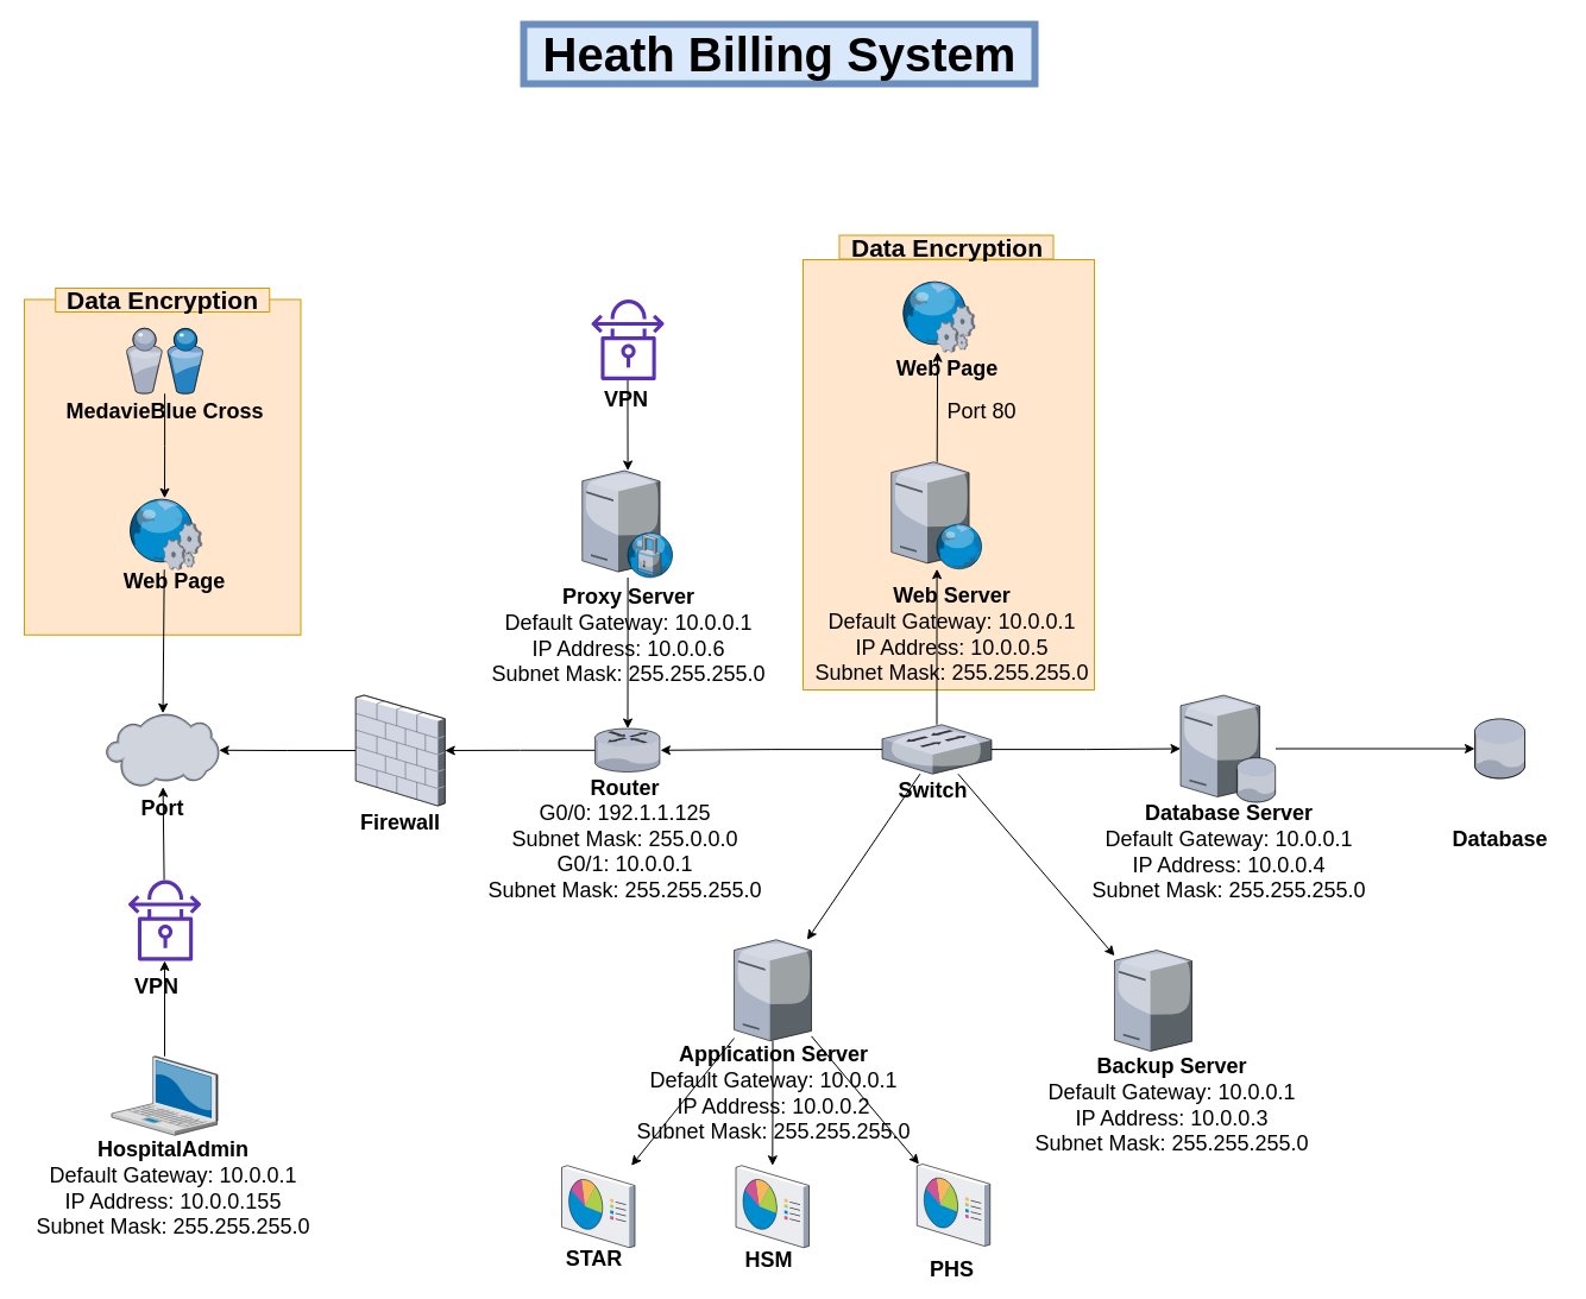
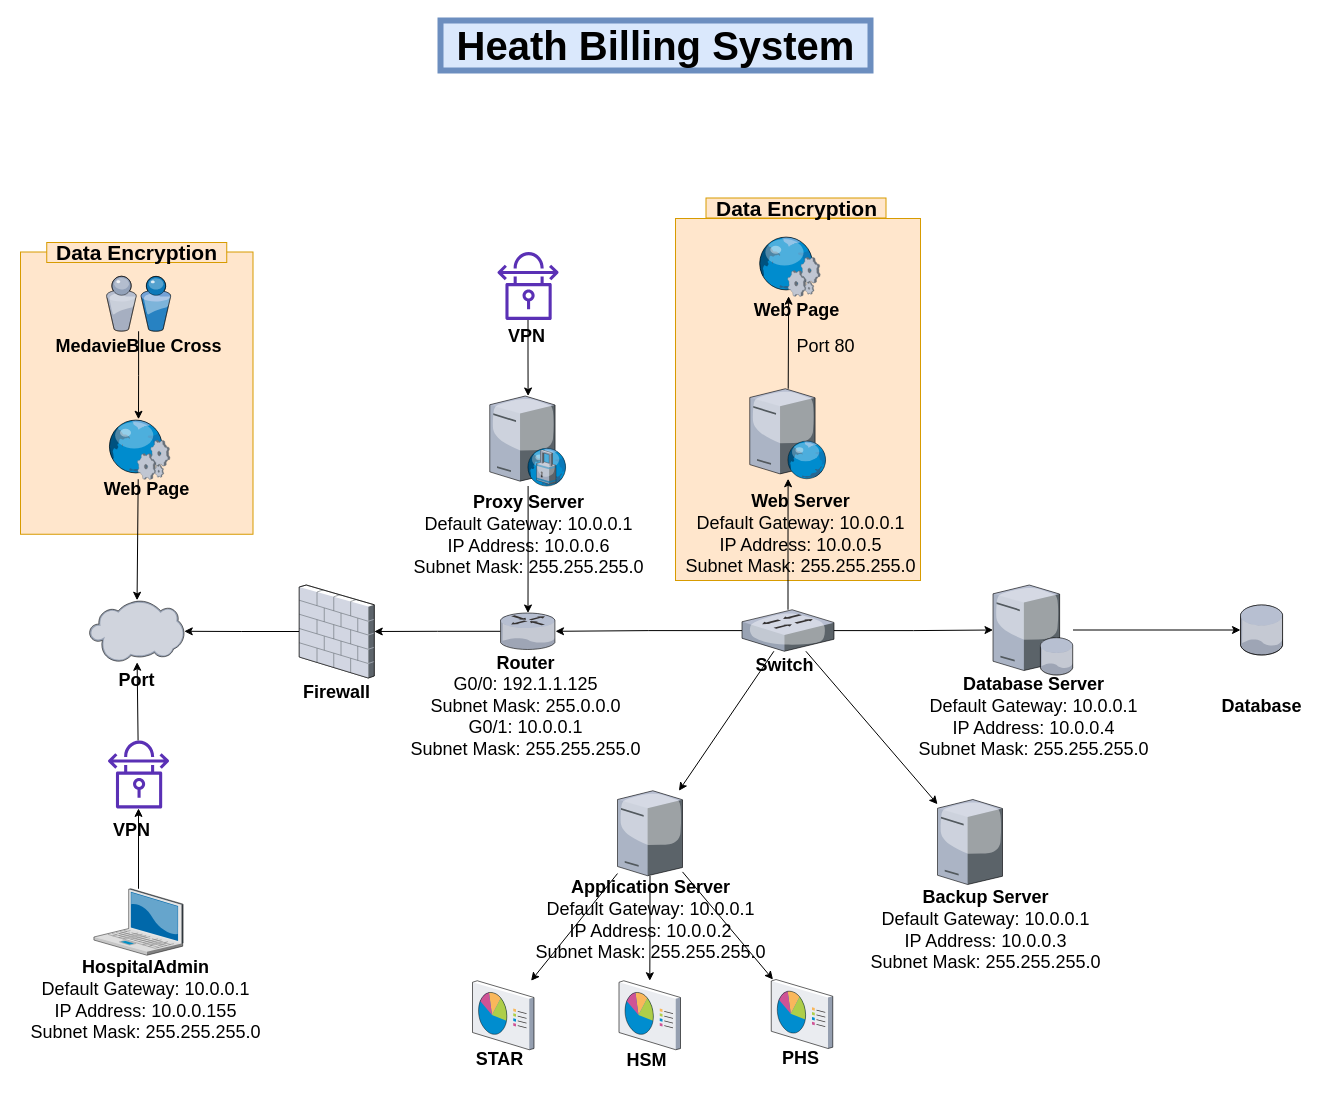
  <mxCell id="0" />
  <mxCell id="1" parent="0" />
  <mxCell id="2" value="" style="whiteSpace=wrap;html=1;fillColor=#ffe6cc;strokeColor=#d79b00;" parent="1" vertex="1"><mxGeometry x="675.01" y="218" width="244.99" height="362" as="geometry" /></mxCell>
  <mxCell id="3" style="edgeStyle=orthogonalEdgeStyle;rounded=0;orthogonalLoop=1;jettySize=auto;html=1;" parent="1" source="4" target="18" edge="1"><mxGeometry relative="1" as="geometry" /></mxCell>
  <mxCell id="4" value="" style="verticalLabelPosition=bottom;aspect=fixed;html=1;verticalAlign=top;strokeColor=none;align=center;outlineConnect=0;shape=mxgraph.citrix.router;" parent="1" vertex="1"><mxGeometry x="500" y="612.5" width="55" height="36.5" as="geometry" /></mxCell>
  <mxCell id="5" style="edgeStyle=orthogonalEdgeStyle;rounded=0;orthogonalLoop=1;jettySize=auto;html=1;" parent="1" source="10" target="4" edge="1"><mxGeometry relative="1" as="geometry" /></mxCell>
  <mxCell id="6" style="edgeStyle=orthogonalEdgeStyle;rounded=0;orthogonalLoop=1;jettySize=auto;html=1;" parent="1" source="10" target="15" edge="1"><mxGeometry relative="1" as="geometry" /></mxCell>
  <mxCell id="7" style="edgeStyle=orthogonalEdgeStyle;rounded=0;orthogonalLoop=1;jettySize=auto;html=1;" parent="1" source="10" target="12" edge="1"><mxGeometry relative="1" as="geometry" /></mxCell>
  <mxCell id="8" style="edgeStyle=none;rounded=0;orthogonalLoop=1;jettySize=auto;html=1;" parent="1" source="10" target="40" edge="1"><mxGeometry relative="1" as="geometry" /></mxCell>
  <mxCell id="9" style="edgeStyle=none;rounded=0;orthogonalLoop=1;jettySize=auto;html=1;" parent="1" source="10" target="42" edge="1"><mxGeometry relative="1" as="geometry" /></mxCell>
  <mxCell id="10" value="" style="verticalLabelPosition=bottom;aspect=fixed;html=1;verticalAlign=top;strokeColor=none;align=center;outlineConnect=0;shape=mxgraph.citrix.switch;" parent="1" vertex="1"><mxGeometry x="741.5" y="609.25" width="92" height="41.5" as="geometry" /></mxCell>
  <mxCell id="11" style="edgeStyle=orthogonalEdgeStyle;rounded=0;orthogonalLoop=1;jettySize=auto;html=1;" parent="1" source="12" target="13" edge="1"><mxGeometry relative="1" as="geometry" /></mxCell>
  <mxCell id="12" value="" style="verticalLabelPosition=bottom;aspect=fixed;html=1;verticalAlign=top;strokeColor=none;align=center;outlineConnect=0;shape=mxgraph.citrix.database_server;" parent="1" vertex="1"><mxGeometry x="992.51" y="584.5" width="80" height="90" as="geometry" /></mxCell>
  <mxCell id="13" value="" style="verticalLabelPosition=bottom;aspect=fixed;html=1;verticalAlign=top;strokeColor=none;align=center;outlineConnect=0;shape=mxgraph.citrix.database;" parent="1" vertex="1"><mxGeometry x="1240" y="604.5" width="42.5" height="50" as="geometry" /></mxCell>
  <mxCell id="14" style="edgeStyle=none;rounded=0;orthogonalLoop=1;jettySize=auto;html=1;fontSize=18;" edge="1" parent="1" source="15" target="16"><mxGeometry relative="1" as="geometry" /></mxCell>
  <mxCell id="15" value="" style="verticalLabelPosition=bottom;aspect=fixed;html=1;verticalAlign=top;strokeColor=none;align=center;outlineConnect=0;shape=mxgraph.citrix.web_server;" parent="1" vertex="1"><mxGeometry x="749.26" y="388.25" width="76.5" height="90" as="geometry" /></mxCell>
  <mxCell id="16" value="" style="verticalLabelPosition=bottom;aspect=fixed;html=1;verticalAlign=top;strokeColor=none;align=center;outlineConnect=0;shape=mxgraph.citrix.web_service;" parent="1" vertex="1"><mxGeometry x="756.76" y="235.75" width="63" height="60" as="geometry" /></mxCell>
  <mxCell id="17" style="edgeStyle=orthogonalEdgeStyle;rounded=0;orthogonalLoop=1;jettySize=auto;html=1;" parent="1" source="18" target="19" edge="1"><mxGeometry relative="1" as="geometry" /></mxCell>
  <mxCell id="18" value="" style="verticalLabelPosition=bottom;aspect=fixed;html=1;verticalAlign=top;strokeColor=none;align=center;outlineConnect=0;shape=mxgraph.citrix.firewall;" parent="1" vertex="1"><mxGeometry x="298.75" y="584.5" width="75" height="93" as="geometry" /></mxCell>
  <mxCell id="19" value="" style="verticalLabelPosition=bottom;aspect=fixed;html=1;verticalAlign=top;strokeColor=none;align=center;outlineConnect=0;shape=mxgraph.citrix.cloud;" parent="1" vertex="1"><mxGeometry x="88.75" y="599.75" width="95" height="62" as="geometry" /></mxCell>
  <mxCell id="20" style="edgeStyle=orthogonalEdgeStyle;rounded=0;orthogonalLoop=1;jettySize=auto;html=1;" parent="1" source="21" target="23" edge="1"><mxGeometry relative="1" as="geometry" /></mxCell>
  <mxCell id="21" value="" style="outlineConnect=0;fontColor=#232F3E;gradientColor=none;fillColor=#5A30B5;strokeColor=none;dashed=0;verticalLabelPosition=bottom;verticalAlign=top;align=center;html=1;fontSize=12;fontStyle=0;aspect=fixed;pointerEvents=1;shape=mxgraph.aws4.vpn_connection;" parent="1" vertex="1"><mxGeometry x="496.99" y="251.5" width="61.03" height="68" as="geometry" /></mxCell>
  <mxCell id="22" style="edgeStyle=orthogonalEdgeStyle;rounded=0;orthogonalLoop=1;jettySize=auto;html=1;" parent="1" source="23" target="4" edge="1"><mxGeometry relative="1" as="geometry" /></mxCell>
  <mxCell id="23" value="" style="verticalLabelPosition=bottom;aspect=fixed;html=1;verticalAlign=top;strokeColor=none;align=center;outlineConnect=0;shape=mxgraph.citrix.proxy_server;" parent="1" vertex="1"><mxGeometry x="489.25" y="395.5" width="76.5" height="90" as="geometry" /></mxCell>
  <mxCell id="24" value="&lt;div&gt;&lt;font style=&quot;font-size: 18px&quot;&gt;&lt;b&gt;&lt;span lang=&quot;EN-US&quot;&gt;HospitalAdmin&lt;/span&gt;&lt;/b&gt;&lt;/font&gt;&lt;br&gt;&lt;div&gt;&lt;font style=&quot;font-size: 18px&quot;&gt;Default Gateway: 10.0.0.1&lt;br&gt;IP Address: 10.0.0.155&lt;br&gt;Subnet Mask: 255.255.255.0&lt;b&gt;&lt;br&gt;&lt;/b&gt;&lt;/font&gt;&lt;/div&gt;&lt;font style=&quot;font-size: 18px&quot;&gt;&lt;b&gt;&lt;span lang=&quot;EN-US&quot;&gt; &lt;/span&gt;&lt;/b&gt;&lt;/font&gt;&lt;/div&gt;" style="text;html=1;resizable=0;autosize=1;align=center;verticalAlign=middle;points=[];fillColor=none;strokeColor=none;rounded=0;" parent="1" vertex="1"><mxGeometry x="20" y="965.25" width="250" height="70" as="geometry" /></mxCell>
  <mxCell id="25" value="&lt;font style=&quot;font-size: 18px&quot;&gt;&lt;b&gt;VPN&lt;/b&gt;&lt;/font&gt;" style="text;html=1;resizable=0;autosize=1;align=center;verticalAlign=middle;points=[];fillColor=none;strokeColor=none;rounded=0;" parent="1" vertex="1"><mxGeometry x="500.99" y="325.5" width="50" height="20" as="geometry" /></mxCell>
  <mxCell id="26" value="&lt;font style=&quot;font-size: 18px&quot;&gt;&lt;b&gt;Web Page&lt;/b&gt;&lt;/font&gt;" style="text;html=1;resizable=0;autosize=1;align=center;verticalAlign=middle;points=[];fillColor=none;strokeColor=none;rounded=0;" parent="1" vertex="1"><mxGeometry x="745.5" y="299.5" width="100" height="20" as="geometry" /></mxCell>
  <mxCell id="27" value="&lt;div&gt;&lt;font style=&quot;font-size: 18px&quot;&gt;&lt;b&gt;Web Server&lt;/b&gt;&lt;/font&gt;&lt;/div&gt;&lt;div&gt;&lt;font style=&quot;font-size: 18px&quot;&gt;Default Gateway: 10.0.0.1&lt;br&gt;IP Address: 10.0.0.5&lt;br&gt;Subnet Mask: 255.255.255.0&lt;b&gt;&lt;br&gt;&lt;/b&gt;&lt;/font&gt;&lt;/div&gt;" style="text;html=1;resizable=0;autosize=1;align=center;verticalAlign=middle;points=[];fillColor=none;strokeColor=none;rounded=0;" parent="1" vertex="1"><mxGeometry x="674.5" y="498.75" width="250" height="70" as="geometry" /></mxCell>
  <mxCell id="28" value="&lt;div&gt;&lt;font style=&quot;font-size: 18px&quot;&gt;&lt;b&gt;Proxy Server&lt;/b&gt;&lt;/font&gt;&lt;/div&gt;&lt;div&gt;&lt;font style=&quot;font-size: 18px&quot;&gt;Default Gateway: 10.0.0.1&lt;br&gt;IP Address: 10.0.0.6&lt;br&gt;Subnet Mask: 255.255.255.0&lt;b&gt;&lt;br&gt;&lt;/b&gt;&lt;/font&gt;&lt;/div&gt;" style="text;html=1;resizable=0;autosize=1;align=center;verticalAlign=middle;points=[];fillColor=none;strokeColor=none;rounded=0;" parent="1" vertex="1"><mxGeometry x="402.5" y="500" width="250" height="70" as="geometry" /></mxCell>
  <mxCell id="29" value="&lt;div&gt;&lt;font style=&quot;font-size: 18px&quot;&gt;&lt;b&gt;Database Server&lt;/b&gt;&lt;/font&gt;&lt;/div&gt;&lt;div&gt;&lt;font style=&quot;font-size: 18px&quot;&gt;Default Gateway: 10.0.0.1&lt;br&gt;IP Address: 10.0.0.4&lt;br&gt;Subnet Mask: 255.255.255.0&lt;b&gt;&lt;br&gt;&lt;/b&gt;&lt;/font&gt;&lt;/div&gt;" style="text;html=1;resizable=0;autosize=1;align=center;verticalAlign=middle;points=[];fillColor=none;strokeColor=none;rounded=0;" parent="1" vertex="1"><mxGeometry x="907.51" y="681.75" width="250" height="70" as="geometry" /></mxCell>
  <mxCell id="30" value="&lt;font style=&quot;font-size: 18px&quot;&gt;&lt;b&gt;Database&lt;/b&gt;&lt;/font&gt;" style="text;html=1;resizable=0;autosize=1;align=center;verticalAlign=middle;points=[];fillColor=none;strokeColor=none;rounded=0;" parent="1" vertex="1"><mxGeometry x="1211.25" y="695.75" width="100" height="20" as="geometry" /></mxCell>
  <mxCell id="31" value="&lt;font style=&quot;font-size: 18px&quot;&gt;&lt;b&gt;Firewall&lt;/b&gt;&lt;/font&gt;" style="text;html=1;resizable=0;autosize=1;align=center;verticalAlign=middle;points=[];fillColor=none;strokeColor=none;rounded=0;" parent="1" vertex="1"><mxGeometry x="296.25" y="681.75" width="80" height="20" as="geometry" /></mxCell>
  <mxCell id="32" value="&lt;font style=&quot;font-size: 18px&quot;&gt;&lt;b&gt;Switch&lt;/b&gt;&lt;/font&gt;" style="text;html=1;resizable=0;autosize=1;align=center;verticalAlign=middle;points=[];fillColor=none;strokeColor=none;rounded=0;" parent="1" vertex="1"><mxGeometry x="749" y="654.75" width="70" height="20" as="geometry" /></mxCell>
  <mxCell id="33" value="&lt;div&gt;&lt;font style=&quot;font-size: 18px&quot;&gt;&lt;b&gt;Router&lt;/b&gt;&lt;br&gt;&lt;/font&gt;&lt;/div&gt;&lt;div&gt;&lt;font style=&quot;font-size: 18px&quot;&gt;G0/0: 192.1.1.125&lt;br&gt;Subnet Mask: 255.0.0.0&lt;/font&gt;&lt;/div&gt;&lt;div&gt;&lt;font style=&quot;font-size: 18px&quot;&gt;&lt;font style=&quot;font-size: 18px&quot;&gt;G0/1: 10.0.0.1&lt;br&gt;Subnet Mask: 255.255.255.0&lt;/font&gt;&lt;/font&gt;&lt;/div&gt;" style="text;html=1;resizable=0;autosize=1;align=center;verticalAlign=middle;points=[];fillColor=none;strokeColor=none;rounded=0;" parent="1" vertex="1"><mxGeometry x="400" y="660.75" width="250" height="90" as="geometry" /></mxCell>
  <mxCell id="34" value="&lt;font style=&quot;font-size: 18px&quot;&gt;&lt;b&gt;Port&lt;/b&gt;&lt;/font&gt;" style="text;html=1;resizable=0;autosize=1;align=center;verticalAlign=middle;points=[];fillColor=none;strokeColor=none;rounded=0;" parent="1" vertex="1"><mxGeometry x="96.25" y="670" width="80" height="20" as="geometry" /></mxCell>
  <mxCell id="35" value="&lt;font&gt;&lt;b&gt;&lt;span lang=&quot;EN-US&quot;&gt;&lt;/span&gt;&lt;/b&gt;&lt;/font&gt;&lt;font size=&quot;1&quot;&gt;&lt;b&gt;&lt;font&gt;&lt;span lang=&quot;EN-US&quot;&gt;&lt;span style=&quot;font-size: 21px&quot; lang=&quot;EN-US&quot;&gt;Data Encryption&lt;/span&gt;&lt;/span&gt;&lt;/font&gt;&lt;/b&gt;&lt;/font&gt;" style="text;html=1;resizable=0;autosize=1;align=center;verticalAlign=middle;points=[];fillColor=#ffe6cc;strokeColor=#d79b00;rounded=0;" parent="1" vertex="1"><mxGeometry x="705.5" y="197.5" width="180" height="20" as="geometry" /></mxCell>
  <mxCell id="36" value="&lt;font style=&quot;font-size: 40px&quot;&gt;&lt;b&gt;&lt;span lang=&quot;EN-US&quot;&gt;Heath Billing System&lt;/span&gt;&lt;/b&gt;&lt;/font&gt;" style="text;html=1;resizable=0;autosize=1;align=center;verticalAlign=middle;points=[];strokeColor=#6c8ebf;rounded=0;fillColor=#dae8fc;perimeterSpacing=1;strokeWidth=6;labelPadding=0;spacing=9;" parent="1" vertex="1"><mxGeometry x="440" y="20" width="430" height="50" as="geometry" /></mxCell>
  <mxCell id="37" style="rounded=0;orthogonalLoop=1;jettySize=auto;html=1;" edge="1" parent="1" source="40" target="44"><mxGeometry relative="1" as="geometry" /></mxCell>
  <mxCell id="38" style="rounded=0;orthogonalLoop=1;jettySize=auto;html=1;" edge="1" parent="1" source="40" target="46"><mxGeometry relative="1" as="geometry" /></mxCell>
  <mxCell id="39" style="edgeStyle=orthogonalEdgeStyle;rounded=0;orthogonalLoop=1;jettySize=auto;html=1;" edge="1" parent="1" source="40" target="45"><mxGeometry relative="1" as="geometry" /></mxCell>
  <mxCell id="40" value="" style="verticalLabelPosition=bottom;aspect=fixed;html=1;verticalAlign=top;strokeColor=none;align=center;outlineConnect=0;shape=mxgraph.citrix.license_server;fillColor=#ffffff;gradientColor=none;" parent="1" vertex="1"><mxGeometry x="617" y="790.25" width="65" height="85" as="geometry" /></mxCell>
  <mxCell id="41" value="&lt;div&gt;&lt;font style=&quot;font-size: 18px&quot;&gt;&lt;b&gt;Application Server&lt;/b&gt;&lt;/font&gt;&lt;/div&gt;&lt;div&gt;&lt;font style=&quot;font-size: 18px&quot;&gt;Default Gateway: 10.0.0.1&lt;br&gt;IP Address: 10.0.0.2&lt;br&gt;Subnet Mask: 255.255.255.0&lt;b&gt;&lt;br&gt;&lt;/b&gt;&lt;/font&gt;&lt;/div&gt;" style="text;html=1;resizable=0;autosize=1;align=center;verticalAlign=middle;points=[];fillColor=none;strokeColor=none;rounded=0;" parent="1" vertex="1"><mxGeometry x="524.5" y="885" width="250" height="70" as="geometry" /></mxCell>
  <mxCell id="42" value="" style="verticalLabelPosition=bottom;aspect=fixed;html=1;verticalAlign=top;strokeColor=none;align=center;outlineConnect=0;shape=mxgraph.citrix.license_server;fillColor=#ffffff;gradientColor=none;" parent="1" vertex="1"><mxGeometry x="937" y="799" width="65" height="85" as="geometry" /></mxCell>
  <mxCell id="43" value="&lt;div&gt;&lt;font style=&quot;font-size: 18px&quot;&gt;&lt;b&gt;Backup Server&lt;/b&gt;&lt;/font&gt;&lt;/div&gt;&lt;div&gt;&lt;font style=&quot;font-size: 18px&quot;&gt;Default Gateway: 10.0.0.1&lt;br&gt;IP Address: 10.0.0.3&lt;br&gt;Subnet Mask: 255.255.255.0&lt;b&gt;&lt;br&gt;&lt;/b&gt;&lt;/font&gt;&lt;/div&gt;" style="text;html=1;resizable=0;autosize=1;align=center;verticalAlign=middle;points=[];fillColor=none;strokeColor=none;rounded=0;" parent="1" vertex="1"><mxGeometry x="860" y="895.25" width="250" height="70" as="geometry" /></mxCell>
  <mxCell id="44" value="" style="verticalLabelPosition=bottom;aspect=fixed;html=1;verticalAlign=top;strokeColor=none;align=center;outlineConnect=0;shape=mxgraph.citrix.reporting;" vertex="1" parent="1"><mxGeometry x="472.01" y="980.25" width="61.5" height="69" as="geometry" /></mxCell>
  <mxCell id="45" value="" style="verticalLabelPosition=bottom;aspect=fixed;html=1;verticalAlign=top;strokeColor=none;align=center;outlineConnect=0;shape=mxgraph.citrix.reporting;" vertex="1" parent="1"><mxGeometry x="618.5" y="980.25" width="61.5" height="69" as="geometry" /></mxCell>
  <mxCell id="46" value="" style="verticalLabelPosition=bottom;aspect=fixed;html=1;verticalAlign=top;strokeColor=none;align=center;outlineConnect=0;shape=mxgraph.citrix.reporting;" vertex="1" parent="1"><mxGeometry x="770.75" y="979" width="61.5" height="69" as="geometry" /></mxCell>
  <mxCell id="47" value="&lt;font style=&quot;font-size: 18px&quot;&gt;&lt;b&gt;STAR&lt;/b&gt;&lt;/font&gt;" style="text;html=1;resizable=0;autosize=1;align=center;verticalAlign=middle;points=[];fillColor=none;strokeColor=none;rounded=0;" vertex="1" parent="1"><mxGeometry x="468.51" y="1049.25" width="60" height="20" as="geometry" /></mxCell>
- <mxCell id="48" value="&lt;font style=&quot;font-size: 18px&quot;&gt;&lt;b&gt;PHS&lt;/b&gt;&lt;/font&gt;" style="text;html=1;resizable=0;autosize=1;align=center;verticalAlign=middle;points=[];fillColor=none;strokeColor=none;rounded=0;" vertex="1" parent="1"><mxGeometry x="774.5" y="1058" width="50" height="20" as="geometry" /></mxCell>
+ <mxCell id="48" value="&lt;font style=&quot;font-size: 18px&quot;&gt;&lt;b&gt;PHS&lt;/b&gt;&lt;/font&gt;" style="text;html=1;resizable=0;autosize=1;align=center;verticalAlign=middle;points=[];fillColor=none;strokeColor=none;rounded=0;" vertex="1" parent="1"><mxGeometry x="774.5" y="1048" width="50" height="20" as="geometry" /></mxCell>
  <mxCell id="49" value="&lt;font style=&quot;font-size: 18px&quot;&gt;&lt;b&gt;HSM&lt;/b&gt;&lt;/font&gt;" style="text;html=1;resizable=0;autosize=1;align=center;verticalAlign=middle;points=[];fillColor=none;strokeColor=none;rounded=0;" vertex="1" parent="1"><mxGeometry x="616.01" y="1050.25" width="60" height="20" as="geometry" /></mxCell>
  <mxCell id="50" value="" style="whiteSpace=wrap;html=1;fillColor=#ffe6cc;strokeColor=#d79b00;" vertex="1" parent="1"><mxGeometry x="20" y="251.5" width="232.5" height="282.25" as="geometry" /></mxCell>
  <mxCell id="51" style="edgeStyle=none;rounded=0;orthogonalLoop=1;jettySize=auto;html=1;" edge="1" parent="1" source="52" target="19"><mxGeometry relative="1" as="geometry" /></mxCell>
  <mxCell id="52" value="" style="verticalLabelPosition=bottom;aspect=fixed;html=1;verticalAlign=top;strokeColor=none;align=center;outlineConnect=0;shape=mxgraph.citrix.web_service;" vertex="1" parent="1"><mxGeometry x="106.5" y="418.75" width="63" height="60" as="geometry" /></mxCell>
  <mxCell id="53" style="edgeStyle=orthogonalEdgeStyle;rounded=0;orthogonalLoop=1;jettySize=auto;html=1;" edge="1" parent="1" source="54" target="52"><mxGeometry relative="1" as="geometry" /></mxCell>
  <mxCell id="54" value="" style="verticalLabelPosition=bottom;aspect=fixed;html=1;verticalAlign=top;strokeColor=none;align=center;outlineConnect=0;shape=mxgraph.citrix.users;" vertex="1" parent="1"><mxGeometry x="105.75" y="275.75" width="64.5" height="55" as="geometry" /></mxCell>
  <mxCell id="55" value="&lt;font style=&quot;font-size: 18px&quot;&gt;&lt;b&gt;&lt;span lang=&quot;EN-US&quot;&gt;MedavieBlue Cross &lt;/span&gt;&lt;/b&gt;&lt;/font&gt;" style="text;html=1;resizable=0;autosize=1;align=center;verticalAlign=middle;points=[];fillColor=none;strokeColor=none;rounded=0;" vertex="1" parent="1"><mxGeometry x="48" y="335.75" width="180" height="20" as="geometry" /></mxCell>
  <mxCell id="56" value="&lt;font style=&quot;font-size: 18px&quot;&gt;&lt;b&gt;Web Page&lt;/b&gt;&lt;/font&gt;" style="text;html=1;resizable=0;autosize=1;align=center;verticalAlign=middle;points=[];fillColor=none;strokeColor=none;rounded=0;" vertex="1" parent="1"><mxGeometry x="96.25" y="478.75" width="100" height="20" as="geometry" /></mxCell>
  <mxCell id="57" value="&lt;font&gt;&lt;b&gt;&lt;span lang=&quot;EN-US&quot;&gt;&lt;/span&gt;&lt;/b&gt;&lt;/font&gt;&lt;font size=&quot;1&quot;&gt;&lt;b&gt;&lt;font&gt;&lt;span lang=&quot;EN-US&quot;&gt;&lt;span style=&quot;font-size: 21px&quot; lang=&quot;EN-US&quot;&gt;Data Encryption&lt;/span&gt;&lt;/span&gt;&lt;/font&gt;&lt;/b&gt;&lt;/font&gt;" style="text;html=1;resizable=0;autosize=1;align=center;verticalAlign=middle;points=[];fillColor=#ffe6cc;strokeColor=#d79b00;rounded=0;" vertex="1" parent="1"><mxGeometry x="46.25" y="242" width="180" height="20" as="geometry" /></mxCell>
  <mxCell id="58" style="edgeStyle=none;rounded=0;orthogonalLoop=1;jettySize=auto;html=1;exitX=0.5;exitY=1;exitDx=0;exitDy=0;" edge="1" parent="1" source="50" target="50"><mxGeometry relative="1" as="geometry" /></mxCell>
  <mxCell id="59" style="edgeStyle=none;rounded=0;orthogonalLoop=1;jettySize=auto;html=1;" edge="1" parent="1" source="60" target="19"><mxGeometry relative="1" as="geometry" /></mxCell>
  <mxCell id="60" value="" style="outlineConnect=0;fontColor=#232F3E;gradientColor=none;fillColor=#5A30B5;strokeColor=none;dashed=0;verticalLabelPosition=bottom;verticalAlign=top;align=center;html=1;fontSize=12;fontStyle=0;aspect=fixed;pointerEvents=1;shape=mxgraph.aws4.vpn_connection;" vertex="1" parent="1"><mxGeometry x="107.49" y="740" width="61.03" height="68" as="geometry" /></mxCell>
  <mxCell id="61" style="edgeStyle=orthogonalEdgeStyle;rounded=0;orthogonalLoop=1;jettySize=auto;html=1;" edge="1" parent="1" source="62" target="60"><mxGeometry relative="1" as="geometry" /></mxCell>
  <mxCell id="62" value="" style="verticalLabelPosition=bottom;aspect=fixed;html=1;verticalAlign=top;strokeColor=none;align=center;outlineConnect=0;shape=mxgraph.citrix.laptop_2;" vertex="1" parent="1"><mxGeometry x="93.41" y="888.25" width="89.18" height="66.5" as="geometry" /></mxCell>
  <mxCell id="63" value="&lt;font style=&quot;font-size: 18px&quot;&gt;&lt;b&gt;VPN&lt;/b&gt;&lt;/font&gt;" style="text;html=1;resizable=0;autosize=1;align=center;verticalAlign=middle;points=[];fillColor=none;strokeColor=none;rounded=0;" vertex="1" parent="1"><mxGeometry x="105.75" y="820" width="50" height="20" as="geometry" /></mxCell>
  <mxCell id="64" value="Port 80" style="text;html=1;resizable=0;autosize=1;align=center;verticalAlign=middle;points=[];fillColor=none;strokeColor=none;rounded=0;fontSize=18;fontStyle=0" vertex="1" parent="1"><mxGeometry x="790" y="330.75" width="70" height="30" as="geometry" /></mxCell>
